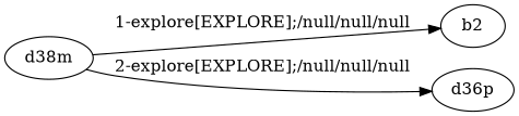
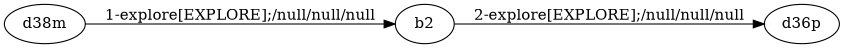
  digraph {
    rankdir=LR
    d38m
    b2
    d36p
    d38m -> b2 [label="1-explore[EXPLORE];/null/null/null"]
-   d38m -> d36p [label="2-explore[EXPLORE];/null/null/null"]
+   b2 -> d36p [label="2-explore[EXPLORE];/null/null/null"]
  }
